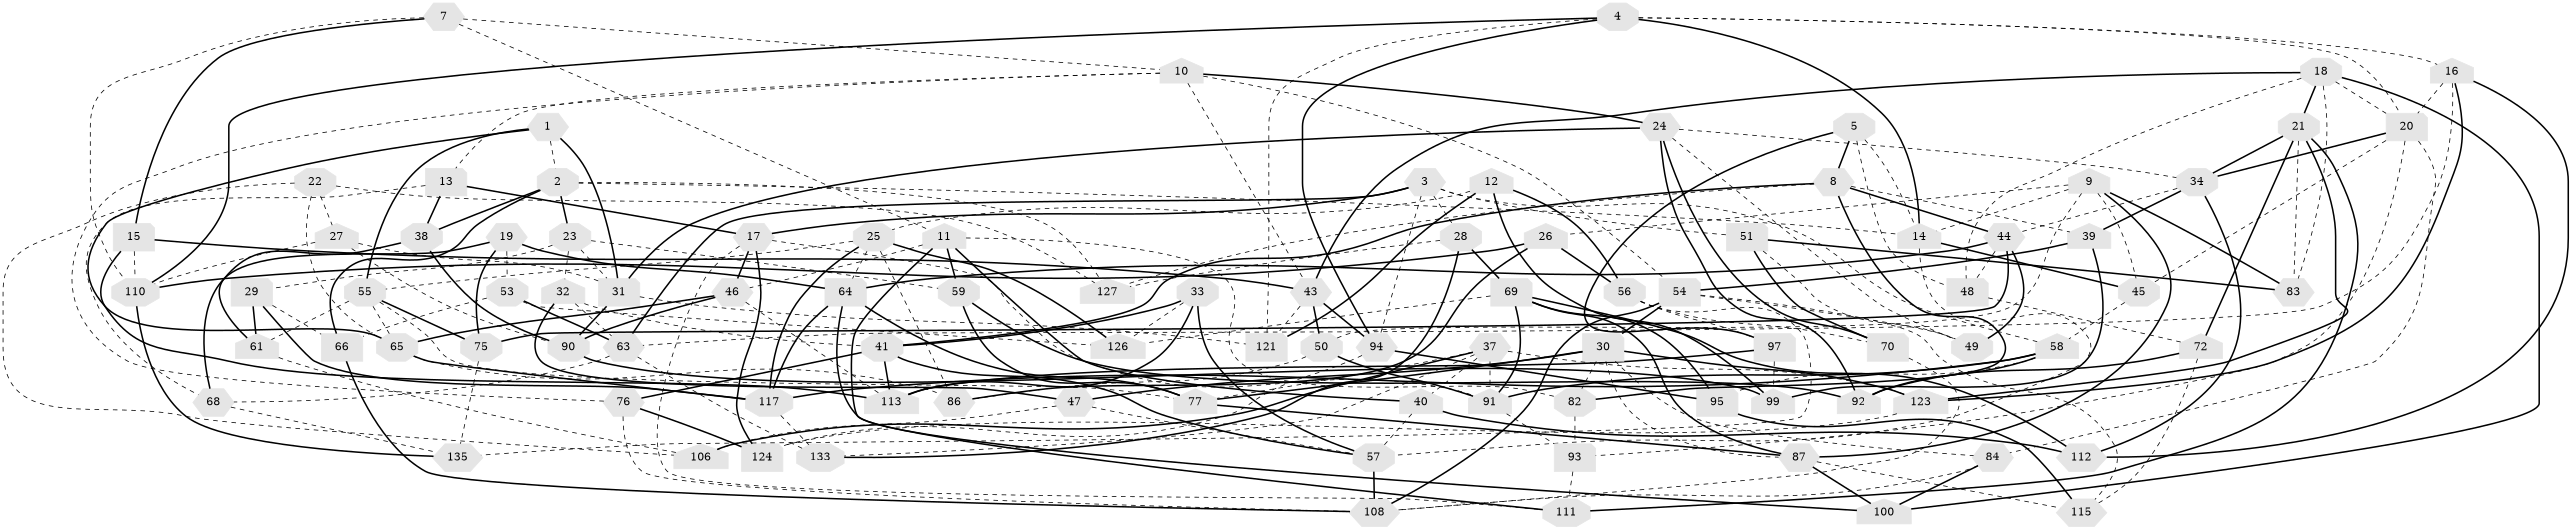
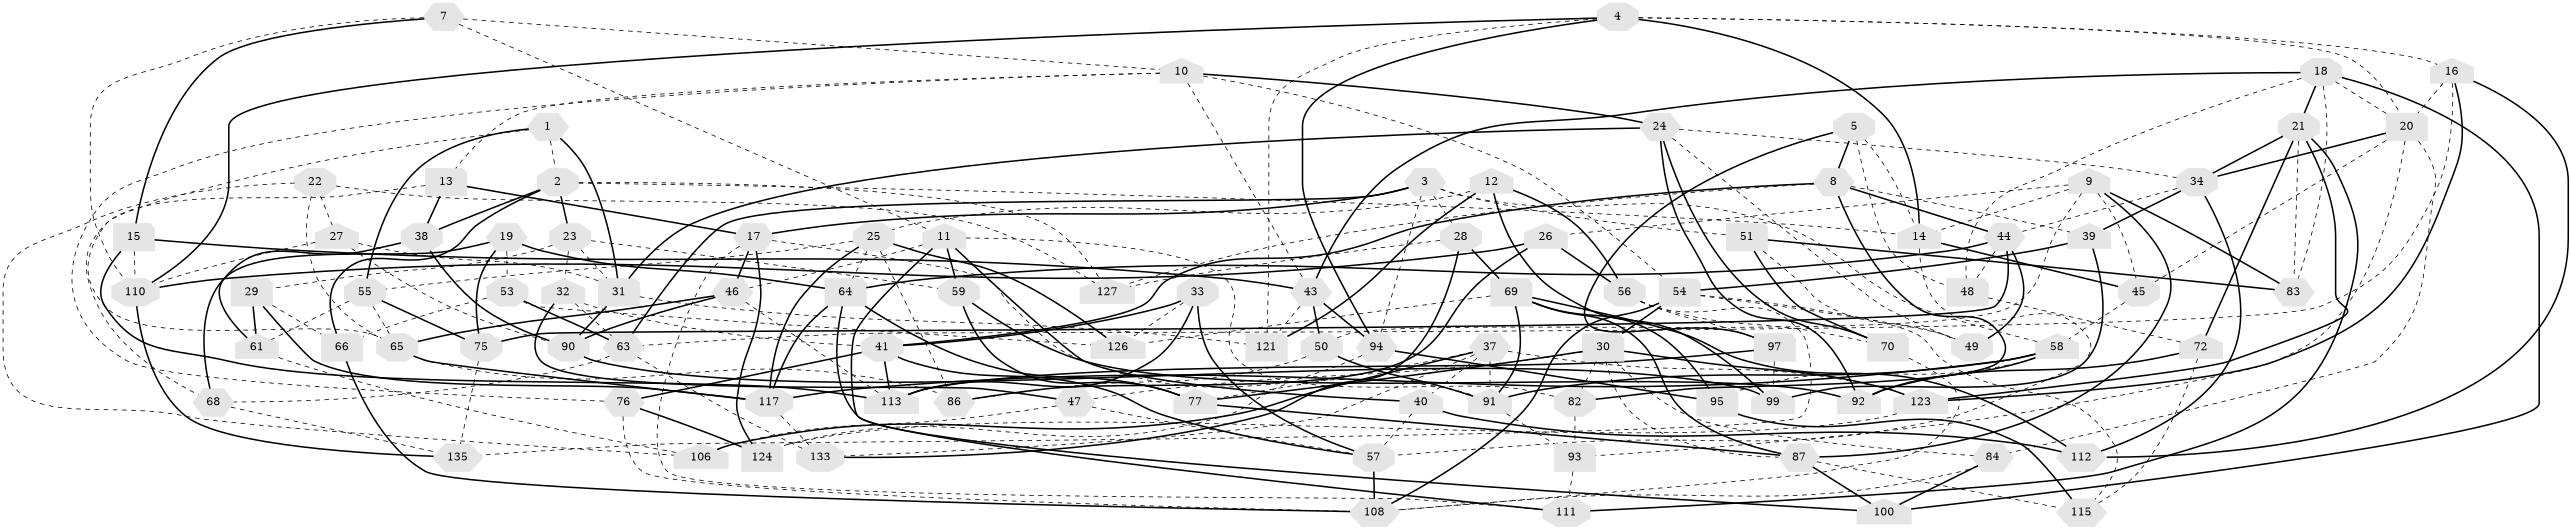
  graph {
    node [color=gray90 shape=octagon style=filled]
    edge [style=dashed]
    2 [super="+103"]
    14 [shape=house super="+89"]
    23 [super="+105"]
    38
    66 [shape=note]
    127 [shape=house]
    1 [shape=hexagon]
    31 [shape=note super="+106"]
    55 [super="+67"]
    65 [super="+109"]
    121 [shape=note]
    90
    75
    61 [shape=house]
    77 [shape=house super="+119"]
    86 [shape=hexagon]
    117 [super="+137"]
    45
    57 [super="+74"]
    59 [super="+101"]
    29 [shape=note]
    32 [shape=house]
    108 [shape=hexagon super="+134"]
    3 [shape=hexagon super="+6"]
    17 [shape=hexagon super="+42"]
    28
    51 [shape=note]
    58 [shape=house super="+73"]
    63 [shape=hexagon super="+104"]
    94 [shape=hexagon]
    46 [shape=hexagon super="+118"]
    111
    91 [shape=house super="+131"]
    124 [shape=note]
    69 [shape=note super="+122"]
    133
    83 [shape=hexagon]
    70 [shape=note]
    n39 [label=49]
    92 [shape=house]
    95 [shape=note]
    68 [shape=hexagon]
    4 [super="+120"]
    16 [shape=house super="+102"]
    20 [shape=note super="+116"]
    110 [super="+130"]
    112 [shape=hexagon]
    123 [shape=house super="+132"]
    34 [super="+129"]
    84 [shape=hexagon]
    93 [shape=note]
    135 [shape=hexagon]
    8 [shape=hexagon super="+81"]
    39 [shape=house]
    41 [super="+62"]
    44 [shape=hexagon super="+98"]
    82
    5
    48 [shape=note]
    97 [shape=note]
    72 [shape=house]
    99 [shape=house]
    113 [shape=house super="+125"]
    10 [shape=house super="+49"]
    13 [shape=note]
    24 [shape=hexagon super="+35"]
    43 [shape=hexagon super="+52"]
    54 [shape=note super="+107"]
    76 [shape=hexagon]
    7 [shape=hexagon]
    11 [shape=house super="+36"]
    15 [shape=note]
    40 [shape=house]
    64 [shape=note super="+114"]
    9 [shape=house super="+96"]
    26 [shape=house]
    50
    87 [shape=hexagon super="+88"]
    56 [super="+80"]
    100 [shape=house]
    115 [shape=hexagon]
    30 [shape=note super="+128"]
    25 [super="+85"]
    126 [shape=house]
    12 [shape=house]
    18 [super="+60"]
    21 [super="+71"]
    19 [shape=hexagon]
    53
    22
    27 [shape=house]
    n92 [label=106 shape=house]
    47 [shape=hexagon]
    33
    37 [shape=hexagon super="+78"]
    2 -- 14
    2 -- 23 [style=bold]
    2 -- 38 [style=bold]
    2 -- 66 [style=bold]
    2 -- 127
    14 -- 45 [style=bold]
    14 -- 57
    23 -- 31
    23 -- 59 [weight=2]
    23 -- 29
    23 -- 32
    38 -- 90 [style=bold]
    38 -- 61 [style=bold]
    66 -- 108 [style=bold]
    1 -- 2
    1 -- 31 [style=bold]
    1 -- 55 [style=bold]
-   1 -- 65 [style=bold]
+   1 -- 65
    31 -- 121
    31 -- 90 [style=bold]
    55 -- 65
    55 -- 75 [style=bold]
    55 -- 61
-   55 -- 77
    65 -- 86
    65 -- 117 [style=bold]
    90 -- 99 [style=bold]
    75 -- 135
    61 -- n92
    77 -- 87 [style=bold]
    117 -- 133
    45 -- 58
    57 -- 108 [style=bold]
    59 -- 77 [style=bold]
    59 -- 92 [style=bold]
    29 -- 66
    29 -- 61 [style=bold]
    29 -- 117 [style=bold]
    32 -- 63
    32 -- 41
    32 -- 47 [style=bold]
    3 -- 17 [style=bold]
    3 -- 28
    3 -- 51
    3 -- 58
    3 -- 63 [style=bold]
    3 -- 94
    17 -- 46 [style=bold]
    17 -- 111
    17 -- 91
    17 -- 124 [style=bold]
    28 -- 127
    28 -- 69 [style=bold]
    28 -- 133 [style=bold]
    51 -- 83 [style=bold]
    51 -- 70 [style=bold]
    51 -- n39
    58 -- 117 [style=bold]
    58 -- 91 [style=bold]
    58 -- 92 [style=bold]
    58 -- 95
    63 -- 133
    63 -- 68
    94 -- 124
    94 -- 95 [style=bold]
    46 -- 65 [style=bold]
    46 -- 90 [style=bold]
    46 -- 113 [weight=2]
    91 -- 93
    69 -- 91 [style=bold]
    69 -- 95 [style=bold]
    69 -- 112 [style=bold]
    69 -- 87 [style=bold]
    69 -- 126
    70 -- 108
    95 -- 115 [style=bold]
    68 -- 135
    4 -- 14 [style=bold]
    4 -- 121
    4 -- 94 [style=bold]
    4 -- 16
    4 -- 20
    4 -- 110 [style=bold]
    16 -- 63
    16 -- 20
    16 -- 112 [style=bold]
    16 -- 123 [style=bold]
    20 -- 45
    20 -- 34 [style=bold]
    20 -- 84
    20 -- 93
    110 -- 135 [style=bold]
    123 -- 124
    34 -- 112 [style=bold]
    34 -- 39 [style=bold]
    34 -- 44
    84 -- 108
    84 -- 100 [style=bold]
    93 -- 111
    8 -- 127
    8 -- 39
    8 -- 41 [style=bold]
    8 -- 44 [style=bold]
    8 -- 82 [style=bold]
    39 -- 99 [style=bold]
    39 -- 54 [style=bold]
    41 -- 57 [style=bold]
    41 -- 113 [style=bold]
    41 -- 76 [style=bold]
    44 -- 75 [style=bold]
    44 -- n39 [style=bold]
    44 -- 48
    44 -- 64 [style=bold]
    82 -- 93
    5 -- 14
    5 -- 8 [style=bold]
    5 -- 48
    5 -- 97 [style=bold]
    48 -- 72
    97 -- 99
    97 -- 113 [style=bold]
    72 -- 92 [style=bold]
    72 -- 115
    10 -- 13
    10 -- 24 [style=bold]
    10 -- 43
    10 -- 54
    10 -- 76
    13 -- 38 [style=bold]
    13 -- 17 [style=bold]
    13 -- 68
    24 -- 31 [style=bold]
    24 -- 70 [style=bold]
    24 -- n39
    24 -- 92 [style=bold]
    24 -- 34
    43 -- 121
    43 -- 94 [style=bold]
    43 -- 50 [style=bold]
    54 -- 108 [style=bold]
    54 -- n39
    54 -- 115
    54 -- 30 [style=bold]
    76 -- 108
    76 -- 124 [style=bold]
    7 -- 110
    7 -- 10
    7 -- 11
    7 -- 15 [style=bold]
    11 -- 59 [style=bold]
    11 -- 46
    11 -- 111 [style=bold]
    11 -- 82
    11 -- 40 [style=bold]
    15 -- 110
    15 -- 113 [style=bold]
    15 -- 43 [style=bold]
    40 -- 57
    40 -- 112 [style=bold]
    64 -- 77 [style=bold]
    64 -- 117 [style=bold]
    64 -- 100 [style=bold]
    9 -- 14
    9 -- 45
    9 -- 83 [style=bold]
    9 -- 26
    9 -- 50
    9 -- 87 [style=bold]
    26 -- 86 [style=bold]
    26 -- 110 [style=bold]
    26 -- 56 [style=bold]
    50 -- 86
    50 -- 91 [style=bold]
    87 -- 100 [style=bold]
    87 -- 115
    56 -- 70
    56 -- 135
    56 -- 97
    30 -- 77 [style=bold]
    30 -- 123 [style=bold]
    30 -- 84
    30 -- 82
    30 -- 87
-   30 -- 47 [style=bold]
+   30 -- 47
    25 -- 55
    25 -- 86
    25 -- 117 [style=bold]
    25 -- 64
    25 -- 126 [style=bold]
    12 -- 121 [style=bold]
    12 -- 99 [style=bold]
    12 -- 56 [style=bold]
    12 -- 25
    18 -- 83
    18 -- 20
    18 -- 48
    18 -- 43 [style=bold]
    18 -- 100 [style=bold]
    18 -- 21 [style=bold]
    21 -- 111 [style=bold]
    21 -- 83
    21 -- 123 [style=bold]
    21 -- 34 [style=bold]
    21 -- 72 [style=bold]
    19 -- 75 [style=bold]
    19 -- 68 [style=bold]
    19 -- 64 [style=bold]
    19 -- 53
    53 -- 66
    53 -- 63 [style=bold]
    53 -- 126
    22 -- 127
    22 -- 65
    22 -- 27
    22 -- n92
    27 -- 31
    27 -- 90
    27 -- 110
    47 -- 57
    47 -- n92
    33 -- 57 [style=bold]
    33 -- 41 [style=bold]
    33 -- 113 [style=bold]
    33 -- 126
    37 -- 77
    37 -- 91
    37 -- 133
    37 -- 123
    37 -- 40
    37 -- n92 [style=bold]
  }
